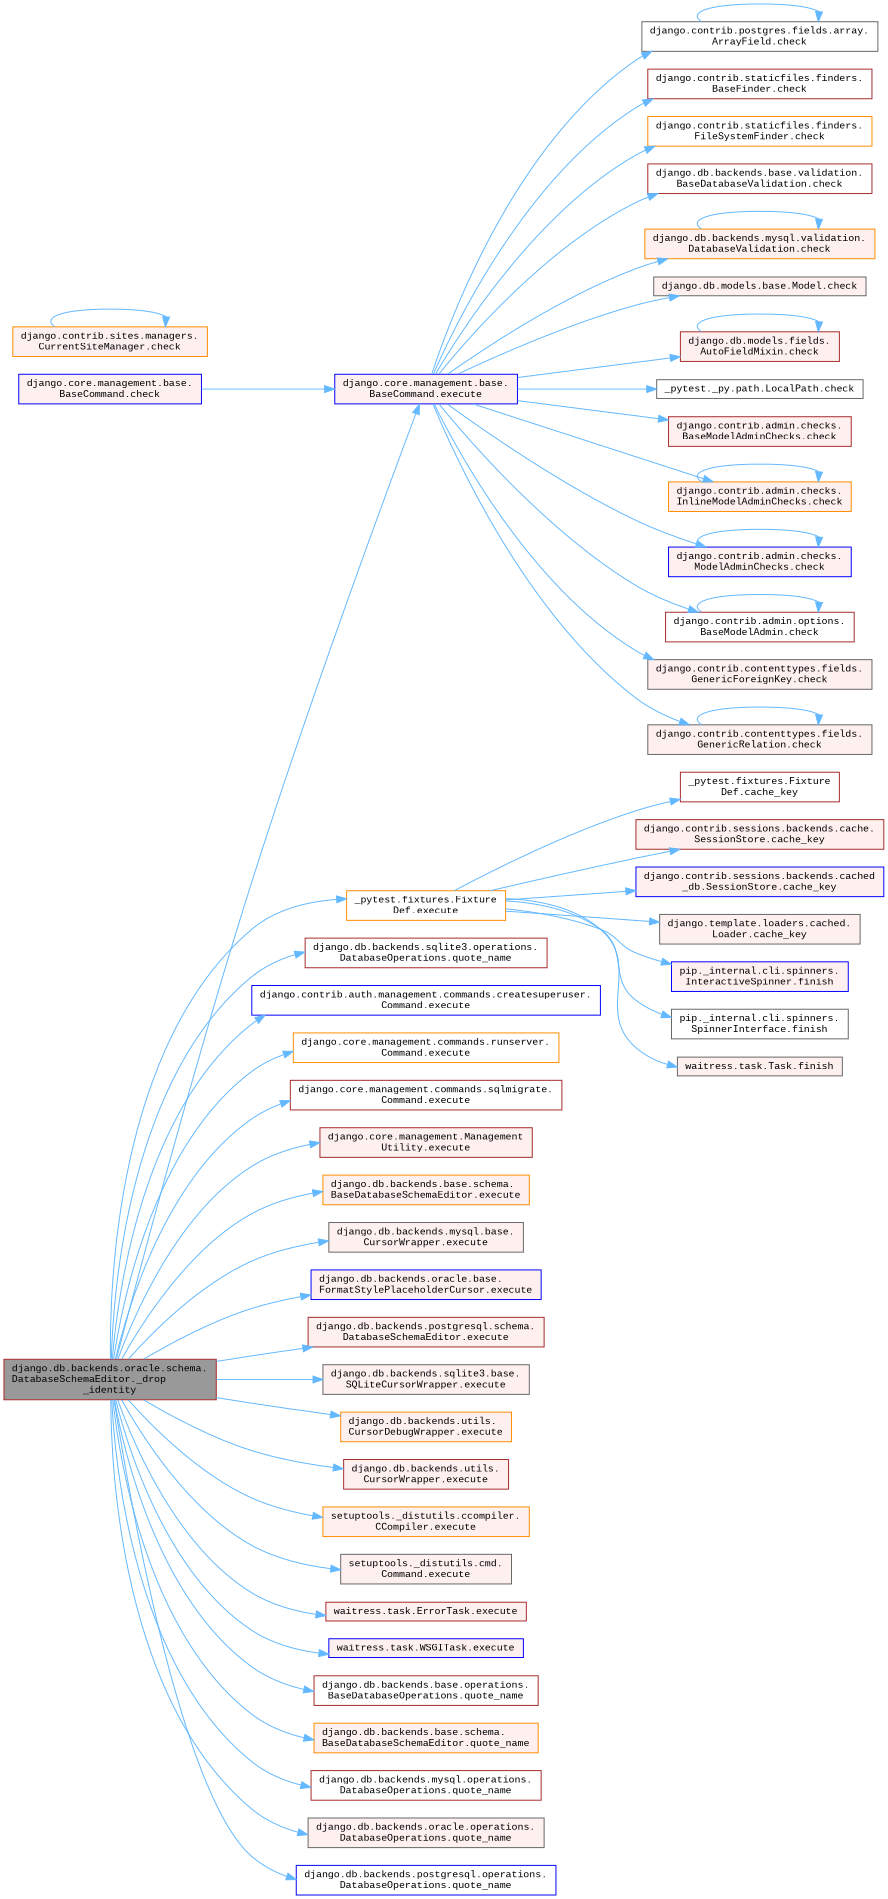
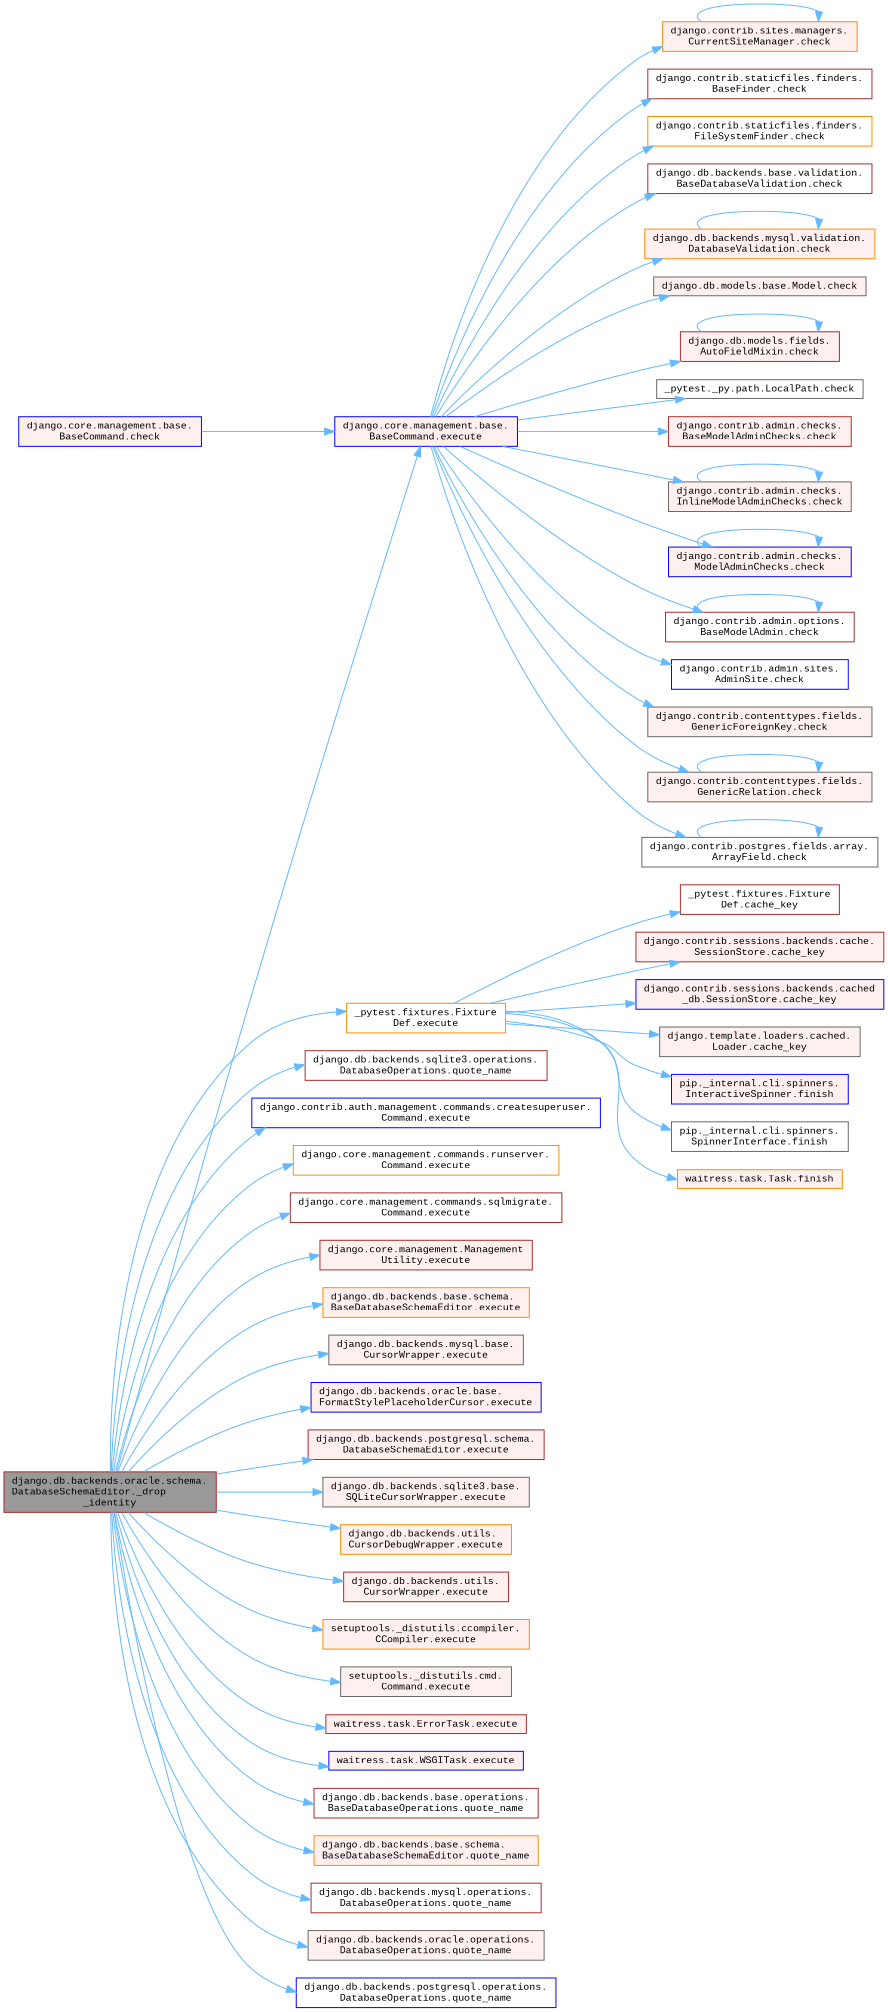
  digraph {
    fontname="Liberation Mono"
    rankdir=LR
    node [color=brown fillcolor="#FFF0F0" fontname="Liberation Mono" fontsize=10 shape=box style=filled]
    edge [color=steelblue1 fontname="Liberation Mono" fontsize=10 labelfontname=Helvetica labelfontsize=10 style=solid]
    n1 [fillcolor=grey60 fontcolor=black height=0.2 label="django.db.backends.oracle.schema.\lDatabaseSchemaEditor._drop\l_identity" width=0.4]
    n2 [color=darkorange fillcolor=white height=0.2 label="_pytest.fixtures.Fixture\lDef.execute" width=0.4]
    n3 [color=blue fillcolor=white height=0.2 label="django.contrib.auth.management.commands.createsuperuser.\lCommand.execute" width=0.4]
    n4 [color=blue height=0.2 label="django.core.management.base.\lBaseCommand.execute" width=0.4]
    n5 [color=darkorange fillcolor=white height=0.2 label="django.core.management.commands.runserver.\lCommand.execute" width=0.4]
    n6 [fillcolor=white height=0.2 label="django.core.management.commands.sqlmigrate.\lCommand.execute" width=0.4]
    n7 [height=0.2 label="django.core.management.Management\lUtility.execute" width=0.4]
    n8 [color=darkorange height=0.2 label="django.db.backends.base.schema.\lBaseDatabaseSchemaEditor.execute" width=0.4]
    n9 [color=gray40 height=0.2 label="django.db.backends.mysql.base.\lCursorWrapper.execute" width=0.4]
    n10 [color=blue height=0.2 label="django.db.backends.oracle.base.\lFormatStylePlaceholderCursor.execute" width=0.4]
    n11 [height=0.2 label="django.db.backends.postgresql.schema.\lDatabaseSchemaEditor.execute" width=0.4]
    n12 [color=gray40 height=0.2 label="django.db.backends.sqlite3.base.\lSQLiteCursorWrapper.execute" width=0.4]
    n13 [color=darkorange height=0.2 label="django.db.backends.utils.\lCursorDebugWrapper.execute" width=0.4]
    n14 [height=0.2 label="django.db.backends.utils.\lCursorWrapper.execute" width=0.4]
    n15 [color=darkorange height=0.2 label="setuptools._distutils.ccompiler.\lCCompiler.execute" width=0.4]
    n16 [color=gray40 height=0.2 label="setuptools._distutils.cmd.\lCommand.execute" width=0.4]
    n17 [height=0.2 label="waitress.task.ErrorTask.execute" width=0.4]
    n18 [color=blue height=0.2 label="waitress.task.WSGITask.execute" width=0.4]
    n19 [fillcolor=white height=0.2 label="django.db.backends.base.operations.\lBaseDatabaseOperations.quote_name" width=0.4]
    n20 [color=darkorange height=0.2 label="django.db.backends.base.schema.\lBaseDatabaseSchemaEditor.quote_name" width=0.4]
    n21 [fillcolor=white height=0.2 label="django.db.backends.mysql.operations.\lDatabaseOperations.quote_name" width=0.4]
    n22 [color=gray40 height=0.2 label="django.db.backends.oracle.operations.\lDatabaseOperations.quote_name" width=0.4]
    n23 [color=blue fillcolor=white height=0.2 label="django.db.backends.postgresql.operations.\lDatabaseOperations.quote_name" width=0.4]
    n24 [fillcolor=white height=0.2 label="django.db.backends.sqlite3.operations.\lDatabaseOperations.quote_name" width=0.4]
    n25 [fillcolor=white height=0.2 label="_pytest.fixtures.Fixture\lDef.cache_key" width=0.4]
    n26 [height=0.2 label="django.contrib.sessions.backends.cache.\lSessionStore.cache_key" width=0.4]
    n27 [color=blue height=0.2 label="django.contrib.sessions.backends.cached\l_db.SessionStore.cache_key" width=0.4]
    n28 [color=gray40 height=0.2 label="django.template.loaders.cached.\lLoader.cache_key" width=0.4]
    n29 [color=blue height=0.2 label="pip._internal.cli.spinners.\lInteractiveSpinner.finish" width=0.4]
    n30 [color=gray40 fillcolor=white height=0.2 label="pip._internal.cli.spinners.\lSpinnerInterface.finish" width=0.4]
-   n31 [color=gray40 height=0.2 label="waitress.task.Task.finish" width=0.4]
+   n31 [color=darkorange height=0.2 label="waitress.task.Task.finish" width=0.4]
    n32 [color=gray40 fillcolor=white height=0.2 label="_pytest._py.path.LocalPath.check" width=0.4]
    n33 [height=0.2 label="django.contrib.admin.checks.\lBaseModelAdminChecks.check" width=0.4]
-   n34 [color=darkorange height=0.2 label="django.contrib.admin.checks.\lInlineModelAdminChecks.check" width=0.4]
+   n34 [color=gray40 height=0.2 label="django.contrib.admin.checks.\lInlineModelAdminChecks.check" width=0.4]
    n35 [color=blue height=0.2 label="django.contrib.admin.checks.\lModelAdminChecks.check" width=0.4]
    n36 [fillcolor=white height=0.2 label="django.contrib.admin.options.\lBaseModelAdmin.check" width=0.4]
+   n37 [color=blue fillcolor=white height=0.2 label="django.contrib.admin.sites.\lAdminSite.check" width=0.4]
    n38 [color=gray40 height=0.2 label="django.contrib.contenttypes.fields.\lGenericForeignKey.check" width=0.4]
    n39 [color=gray40 height=0.2 label="django.contrib.contenttypes.fields.\lGenericRelation.check" width=0.4]
    n40 [color=gray40 fillcolor=white height=0.2 label="django.contrib.postgres.fields.array.\lArrayField.check" width=0.4]
    n41 [color=darkorange height=0.2 label="django.contrib.sites.managers.\lCurrentSiteManager.check" width=0.4]
    n42 [fillcolor=white height=0.2 label="django.contrib.staticfiles.finders.\lBaseFinder.check" width=0.4]
    n43 [color=darkorange fillcolor=white height=0.2 label="django.contrib.staticfiles.finders.\lFileSystemFinder.check" width=0.4]
    n44 [fillcolor=white height=0.2 label="django.db.backends.base.validation.\lBaseDatabaseValidation.check" width=0.4]
    n45 [color=darkorange height=0.2 label="django.db.backends.mysql.validation.\lDatabaseValidation.check" width=0.4]
    n46 [color=gray40 height=0.2 label="django.db.models.base.Model.check" width=0.4]
    n47 [height=0.2 label="django.db.models.fields.\lAutoFieldMixin.check" width=0.4]
    n48 [color=blue height=0.2 label="django.core.management.base.\lBaseCommand.check" width=0.4]
    n1 -> n2
    n1 -> n3
    n1 -> n4
    n1 -> n5
    n1 -> n6
    n1 -> n7
    n1 -> n8
    n1 -> n9
    n1 -> n10
    n1 -> n11
    n1 -> n12
    n1 -> n13
    n1 -> n14
    n1 -> n15
    n1 -> n16
    n1 -> n17
    n1 -> n18
    n1 -> n19
    n1 -> n20
    n1 -> n21
    n1 -> n22
    n1 -> n23
    n1 -> n24
    n2 -> n25
    n2 -> n26
    n2 -> n27
    n2 -> n28
    n2 -> n29
    n2 -> n30
    n2 -> n31
    n4 -> n32
    n4 -> n33
    n4 -> n34
    n4 -> n35
    n4 -> n36
+   n4 -> n37
    n4 -> n38
    n4 -> n39
    n4 -> n40
+   n4 -> n41
    n4 -> n42
    n4 -> n43
    n4 -> n44
    n4 -> n45
    n4 -> n46
    n4 -> n47
    n34 -> n34
    n35 -> n35
    n36 -> n36
    n39 -> n39
    n40 -> n40
    n41 -> n41
    n45 -> n45
    n47 -> n47
    n48 -> n4
  }
